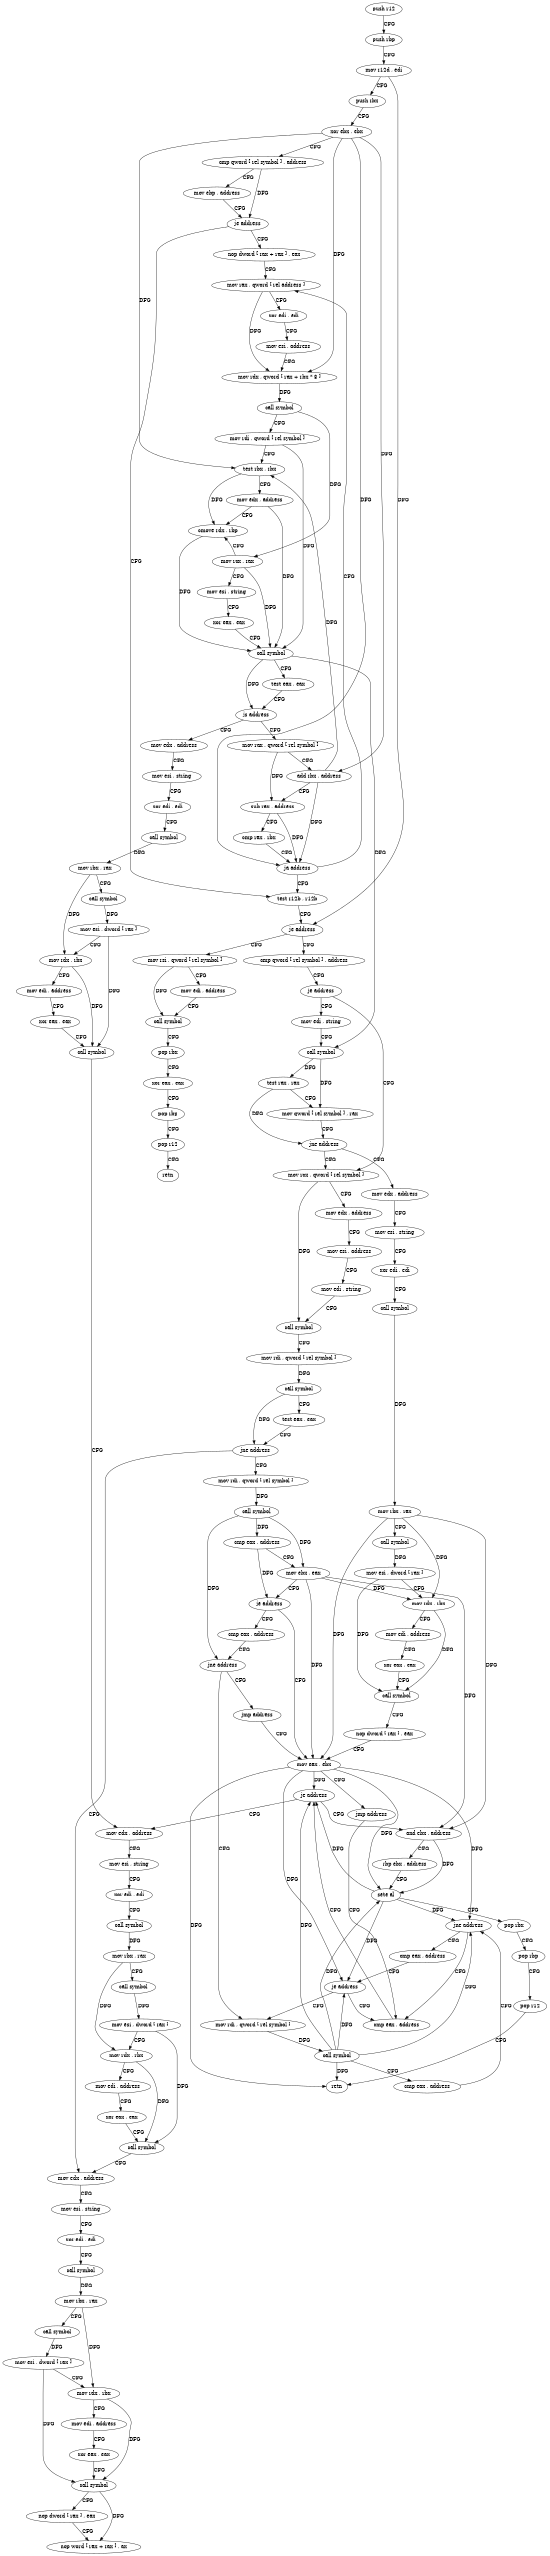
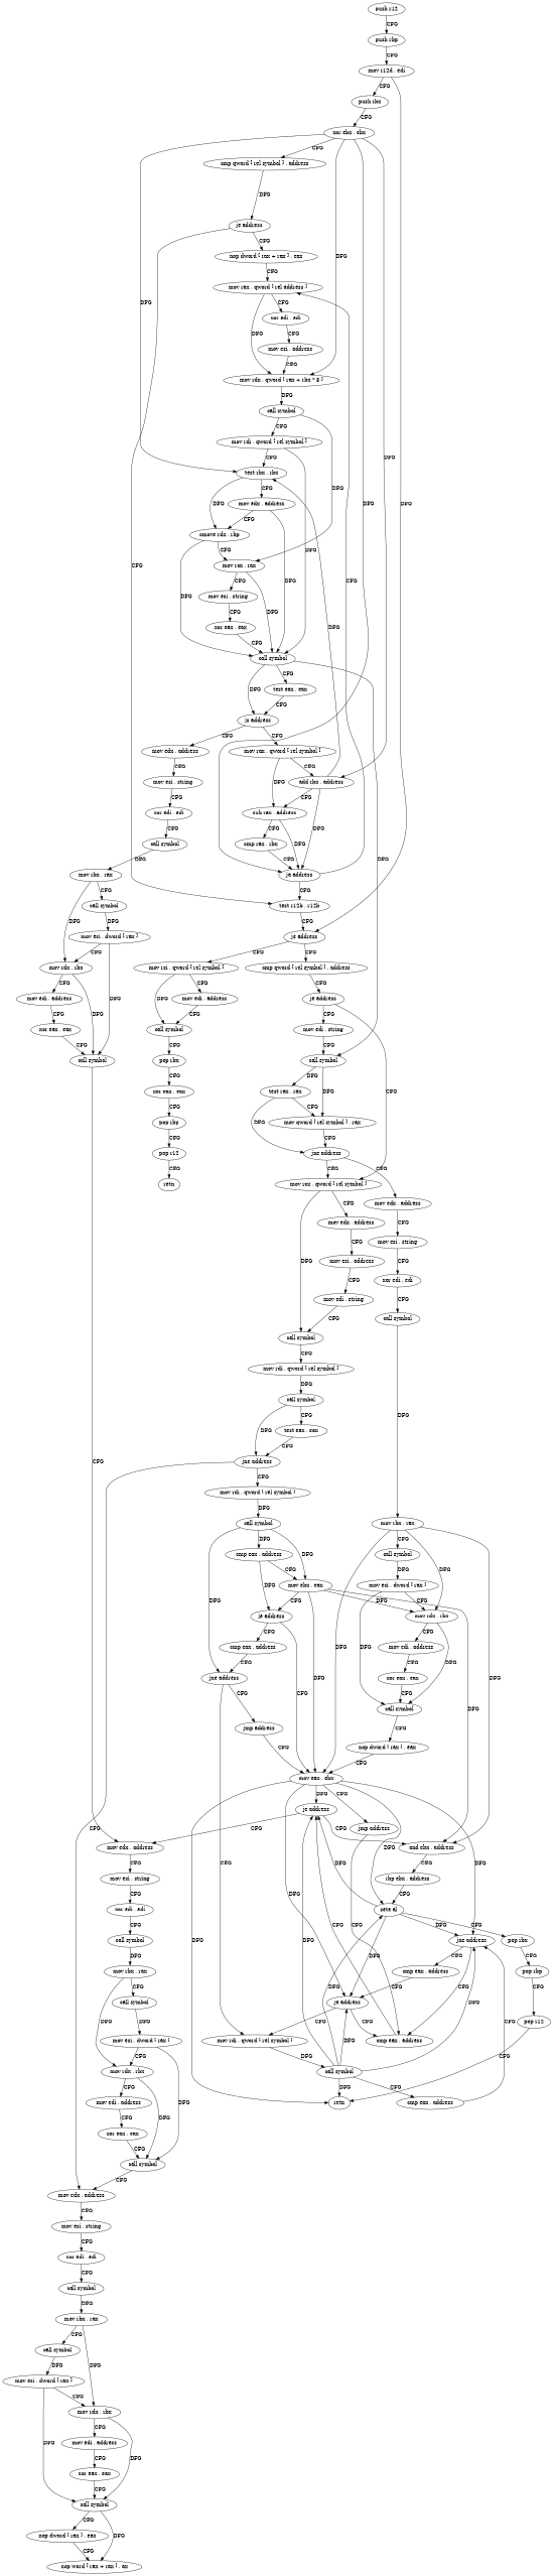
  digraph {
    n1 [label="push r12"]
    n2 [label="push rbp"]
    n3 [label="mov r12d , edi"]
    n4 [label="push rbx"]
    n5 [label="je address"]
    n6 [label="xor ebx , ebx"]
    n7 [label="mov rsi , qword [ rel symbol ]"]
    n8 [label="cmp qword [ rel symbol ] , address"]
    n9 [label="cmp qword [ rel symbol ] , address"]
    n10 [label="add rbx , address"]
    n11 [label="ja address"]
    n12 [label="mov rdx , qword [ rax + rbx * 8 ]"]
    n13 [label="test rbx , rbx"]
-   n14 [label="mov ebp , address"]
    n15 [label="je address"]
    n16 [label="sub rax , address"]
    n17 [label="test r12b , r12b"]
    n18 [label="mov rax , qword [ rel address ]"]
    n19 [label="call symbol"]
    n20 [label="mov edx , address"]
    n21 [label="cmove rdx , rbp"]
    n22 [label="nop dword [ rax + rax ] , eax"]
    n23 [label="xor edi , edi"]
    n24 [label="mov edi , address"]
    n25 [label="call symbol"]
    n26 [label="je address"]
    n27 [label="pop rbx"]
    n28 [label="mov edi , string"]
    n29 [label="mov rcx , qword [ rel symbol ]"]
    n30 [label="mov esi , address"]
    n31 [label="xor eax , eax"]
    n32 [label="pop rbp"]
    n33 [label="pop r12"]
    n34 [label=retn]
    n35 [label="call symbol"]
    n36 [label="mov edx , address"]
    n37 [label="call symbol"]
    n38 [label="test rax , rax"]
    n39 [label="mov qword [ rel symbol ] , rax"]
    n40 [label="mov esi , address"]
    n41 [label="mov rdi , qword [ rel symbol ]"]
    n42 [label="mov edx , address"]
    n43 [label="mov esi , string"]
    n44 [label="xor edi , edi"]
    n45 [label="call symbol"]
    n46 [label="mov rbx , rax"]
    n47 [label="call symbol"]
    n48 [label="mov rdx , rbx"]
    n49 [label="mov esi , dword [ rax ]"]
    n50 [label="call symbol"]
    n51 [label="mov edi , address"]
    n52 [label="mov edx , address"]
    n53 [label="xor eax , eax"]
    n54 [label="mov esi , string"]
    n55 [label="xor edi , edi"]
    n56 [label="mov rax , qword [ rel symbol ]"]
    n57 [label="cmp rax , rbx"]
    n58 [label="jne address"]
    n59 [label="mov edx , address"]
    n60 [label="mov esi , string"]
    n61 [label="xor edi , edi"]
    n62 [label="mov edi , string"]
    n63 [label="call symbol"]
    n64 [label="test eax , eax"]
    n65 [label="jne address"]
    n66 [label="mov edx , address"]
    n67 [label="mov rdi , qword [ rel symbol ]"]
    n68 [label="mov esi , string"]
    n69 [label="call symbol"]
    n70 [label="xor edi , edi"]
    n71 [label="cmp eax , address"]
    n72 [label="mov ebx , eax"]
    n73 [label="jne address"]
    n74 [label="mov rdi , qword [ rel symbol ]"]
    n75 [label="mov rcx , rax"]
    n76 [label="call symbol"]
    n77 [label="mov esi , string"]
    n78 [label="test eax , eax"]
    n79 [label="js address"]
    n80 [label="xor eax , eax"]
    n81 [label="call symbol"]
    n82 [label="mov rbx , rax"]
    n83 [label="call symbol"]
    n84 [label="mov rdx , rbx"]
    n85 [label="mov eax , ebx"]
    n86 [label="and ebx , address"]
    n87 [label="mov esi , dword [ rax ]"]
    n88 [label="call symbol"]
    n89 [label="mov edi , address"]
    n90 [label="je address"]
    n91 [label="jmp address"]
    n92 [label="sete al"]
    n93 [label=retn]
    n94 [label="jne address"]
    n95 [label="je address"]
    n96 [label="rbp ebx , address"]
    n97 [label="nop dword [ rax ] , eax"]
    n98 [label="xor eax , eax"]
    n99 [label="cmp eax , address"]
    n100 [label="pop rbx"]
    n101 [label="cmp eax , address"]
    n102 [label="mov rdi , qword [ rel symbol ]"]
    n103 [label="call symbol"]
    n104 [label="mov rbx , rax"]
    n105 [label="call symbol"]
    n106 [label="mov rdx , rbx"]
    n107 [label="mov esi , dword [ rax ]"]
    n108 [label="call symbol"]
    n109 [label="mov edi , address"]
    n110 [label="nop dword [ rax ] , eax"]
    n111 [label="nop word [ rax + rax ] , ax"]
    n112 [label="xor eax , eax"]
    n113 [label="je address"]
    n114 [label="jmp address"]
    n115 [label="cmp eax , address"]
    n116 [label="call symbol"]
    n117 [label="cmp eax , address"]
    n118 [label="call symbol"]
    n119 [label="mov rbx , rax"]
    n120 [label="call symbol"]
    n121 [label="mov rdx , rbx"]
    n122 [label="mov esi , dword [ rax ]"]
    n123 [label="call symbol"]
    n124 [label="mov edi , address"]
    n125 [label="xor eax , eax"]
    n126 [label="pop rbp"]
    n127 [label="pop r12"]
    n1 -> n2 [label=CFG]
    n2 -> n3 [label=CFG]
    n3 -> n4 [label=CFG]
    n3 -> n5 [label=DFG]
    n4 -> n6 [label=CFG]
    n5 -> n7 [label=CFG]
    n5 -> n8 [label=CFG]
    n6 -> n9 [label=CFG]
    n6 -> n10 [label=DFG]
    n6 -> n11 [label=DFG]
    n6 -> n12 [label=DFG]
    n6 -> n13 [label=DFG]
    n7 -> n24 [label=CFG]
    n7 -> n25 [label=DFG]
    n8 -> n26 [label=CFG]
-   n9 -> n14 [label=CFG]
    n9 -> n15 [label=DFG]
    n10 -> n11 [label=DFG]
    n10 -> n13 [label=DFG]
    n10 -> n16 [label=CFG]
    n11 -> n17 [label=CFG]
    n11 -> n18 [label=CFG]
    n12 -> n19 [label=DFG]
    n13 -> n20 [label=CFG]
    n13 -> n21 [label=DFG]
-   n14 -> n15 [label=CFG]
    n15 -> n17 [label=CFG]
    n15 -> n22 [label=CFG]
    n16 -> n11 [label=DFG]
    n16 -> n57 [label=CFG]
    n17 -> n5 [label=CFG]
    n18 -> n12 [label=DFG]
    n18 -> n23 [label=CFG]
    n19 -> n74 [label=CFG]
    n19 -> n75 [label=DFG]
    n20 -> n21 [label=CFG]
    n20 -> n76 [label=DFG]
-   n75 -> n21 [label=CFG]
+   n21 -> n75 [label=CFG]
    n21 -> n76 [label=DFG]
    n22 -> n18 [label=CFG]
    n23 -> n30 [label=CFG]
    n24 -> n25 [label=CFG]
    n25 -> n27 [label=CFG]
    n26 -> n28 [label=CFG]
    n26 -> n29 [label=CFG]
    n27 -> n31 [label=CFG]
    n28 -> n35 [label=CFG]
    n29 -> n36 [label=CFG]
    n29 -> n37 [label=DFG]
    n30 -> n12 [label=CFG]
    n31 -> n32 [label=CFG]
    n32 -> n33 [label=CFG]
    n33 -> n34 [label=CFG]
    n35 -> n38 [label=DFG]
    n35 -> n39 [label=DFG]
    n36 -> n40 [label=CFG]
    n37 -> n41 [label=CFG]
    n38 -> n39 [label=CFG]
    n38 -> n58 [label=DFG]
    n39 -> n58 [label=CFG]
    n40 -> n62 [label=CFG]
    n41 -> n63 [label=DFG]
    n42 -> n43 [label=CFG]
    n43 -> n44 [label=CFG]
    n44 -> n45 [label=CFG]
    n45 -> n46 [label=DFG]
    n46 -> n47 [label=CFG]
    n46 -> n48 [label=DFG]
    n47 -> n49 [label=DFG]
    n48 -> n50 [label=DFG]
    n48 -> n51 [label=CFG]
    n49 -> n48 [label=CFG]
    n49 -> n50 [label=DFG]
    n50 -> n52 [label=CFG]
    n51 -> n53 [label=CFG]
    n52 -> n54 [label=CFG]
    n53 -> n50 [label=CFG]
    n54 -> n55 [label=CFG]
    n55 -> n118 [label=CFG]
    n56 -> n10 [label=CFG]
    n56 -> n16 [label=DFG]
    n57 -> n11 [label=CFG]
    n58 -> n29 [label=CFG]
    n58 -> n59 [label=CFG]
    n59 -> n60 [label=CFG]
    n60 -> n61 [label=CFG]
    n61 -> n81 [label=CFG]
    n62 -> n37 [label=CFG]
    n63 -> n64 [label=CFG]
    n63 -> n65 [label=DFG]
    n64 -> n65 [label=CFG]
    n65 -> n66 [label=CFG]
    n65 -> n67 [label=CFG]
    n66 -> n68 [label=CFG]
    n67 -> n69 [label=DFG]
    n68 -> n70 [label=CFG]
    n69 -> n71 [label=DFG]
    n69 -> n72 [label=DFG]
    n69 -> n73 [label=DFG]
    n70 -> n103 [label=CFG]
    n71 -> n72 [label=CFG]
    n71 -> n113 [label=DFG]
    n72 -> n84 [label=DFG]
    n72 -> n85 [label=DFG]
    n72 -> n86 [label=DFG]
    n72 -> n113 [label=CFG]
    n73 -> n102 [label=CFG]
    n73 -> n114 [label=CFG]
    n74 -> n13 [label=CFG]
    n74 -> n76 [label=DFG]
    n75 -> n76 [label=DFG]
    n75 -> n77 [label=CFG]
    n76 -> n35 [label=DFG]
    n76 -> n78 [label=CFG]
    n76 -> n79 [label=DFG]
    n77 -> n80 [label=CFG]
    n78 -> n79 [label=CFG]
    n79 -> n42 [label=CFG]
    n79 -> n56 [label=CFG]
    n80 -> n76 [label=CFG]
    n81 -> n82 [label=DFG]
    n82 -> n83 [label=CFG]
    n82 -> n84 [label=DFG]
    n82 -> n85 [label=DFG]
    n82 -> n86 [label=DFG]
    n83 -> n87 [label=DFG]
    n84 -> n88 [label=DFG]
    n84 -> n89 [label=CFG]
    n85 -> n90 [label=DFG]
    n85 -> n91 [label=CFG]
    n85 -> n92 [label=DFG]
    n85 -> n93 [label=DFG]
    n85 -> n94 [label=DFG]
    n85 -> n95 [label=DFG]
-   n86 -> n92 [label=DFG]
    n86 -> n96 [label=CFG]
    n87 -> n84 [label=CFG]
    n87 -> n88 [label=DFG]
    n88 -> n97 [label=CFG]
    n89 -> n98 [label=CFG]
    n90 -> n52 [label=CFG]
    n90 -> n86 [label=CFG]
    n91 -> n99 [label=CFG]
    n92 -> n90 [label=DFG]
    n92 -> n94 [label=DFG]
    n92 -> n95 [label=DFG]
    n92 -> n100 [label=CFG]
    n94 -> n99 [label=CFG]
    n94 -> n101 [label=CFG]
    n95 -> n99 [label=CFG]
    n95 -> n102 [label=CFG]
    n96 -> n92 [label=CFG]
    n97 -> n85 [label=CFG]
    n98 -> n88 [label=CFG]
    n99 -> n90 [label=CFG]
    n100 -> n126 [label=CFG]
    n101 -> n95 [label=CFG]
    n102 -> n116 [label=DFG]
    n103 -> n104 [label=DFG]
    n104 -> n105 [label=CFG]
    n104 -> n106 [label=DFG]
    n105 -> n107 [label=DFG]
    n106 -> n108 [label=DFG]
    n106 -> n109 [label=CFG]
    n107 -> n106 [label=CFG]
    n107 -> n108 [label=DFG]
    n108 -> n110 [label=CFG]
    n108 -> n111 [label=DFG]
    n109 -> n112 [label=CFG]
    n110 -> n111 [label=CFG]
    n112 -> n108 [label=CFG]
    n113 -> n85 [label=CFG]
    n113 -> n115 [label=CFG]
    n114 -> n85 [label=CFG]
    n115 -> n73 [label=CFG]
    n116 -> n90 [label=DFG]
    n116 -> n92 [label=DFG]
    n116 -> n93 [label=DFG]
    n116 -> n94 [label=DFG]
    n116 -> n95 [label=DFG]
    n116 -> n117 [label=CFG]
    n117 -> n94 [label=CFG]
    n118 -> n119 [label=DFG]
    n119 -> n120 [label=CFG]
    n119 -> n121 [label=DFG]
    n120 -> n122 [label=DFG]
    n121 -> n123 [label=DFG]
    n121 -> n124 [label=CFG]
    n122 -> n121 [label=CFG]
    n122 -> n123 [label=DFG]
    n123 -> n66 [label=CFG]
    n124 -> n125 [label=CFG]
    n125 -> n123 [label=CFG]
    n126 -> n127 [label=CFG]
    n127 -> n93 [label=CFG]
  }
